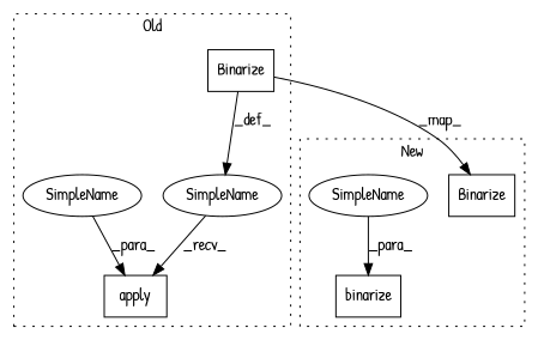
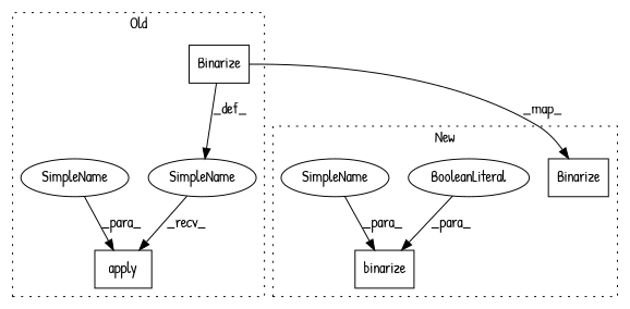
  digraph {
    fontname="Patrick Hand"
    node [a=32 l="9,1" shape=box fontname="Patrick Hand"]
    edge [fontname="Patrick Hand"]
    n1 [label=Binarize s="882,903"]
    n2 [a=42 label=SimpleName shape=ellipse l=""]
    n3 [l="6,1" label=apply s="905,913"]
    n4 [a=42 l=2 label=SimpleName s=911 shape=ellipse]
    n5 [label=Binarize s="1648,1669"]
    n6 [label=binarize s="1683,1699"]
+   n7 [a=9 l=4 label=BooleanLiteral s=1695 shape=ellipse]
    n8 [a=42 l=2 label=SimpleName s=1692 shape=ellipse]
    subgraph cluster_1 {
      label=Old
      style=dotted
      n1
      n2
      n3
      n4
    }
    subgraph cluster_2 {
      label=New
      style=dotted
      n5
      n6
+     n7
      n8
    }
    n1 -> n2 [label=_def_]
    n1 -> n5 [label=_map_]
    n2 -> n3 [label=_recv_]
    n4 -> n3 [label=_para_]
+   n7 -> n6 [label=_para_]
    n8 -> n6 [label=_para_]
  }
